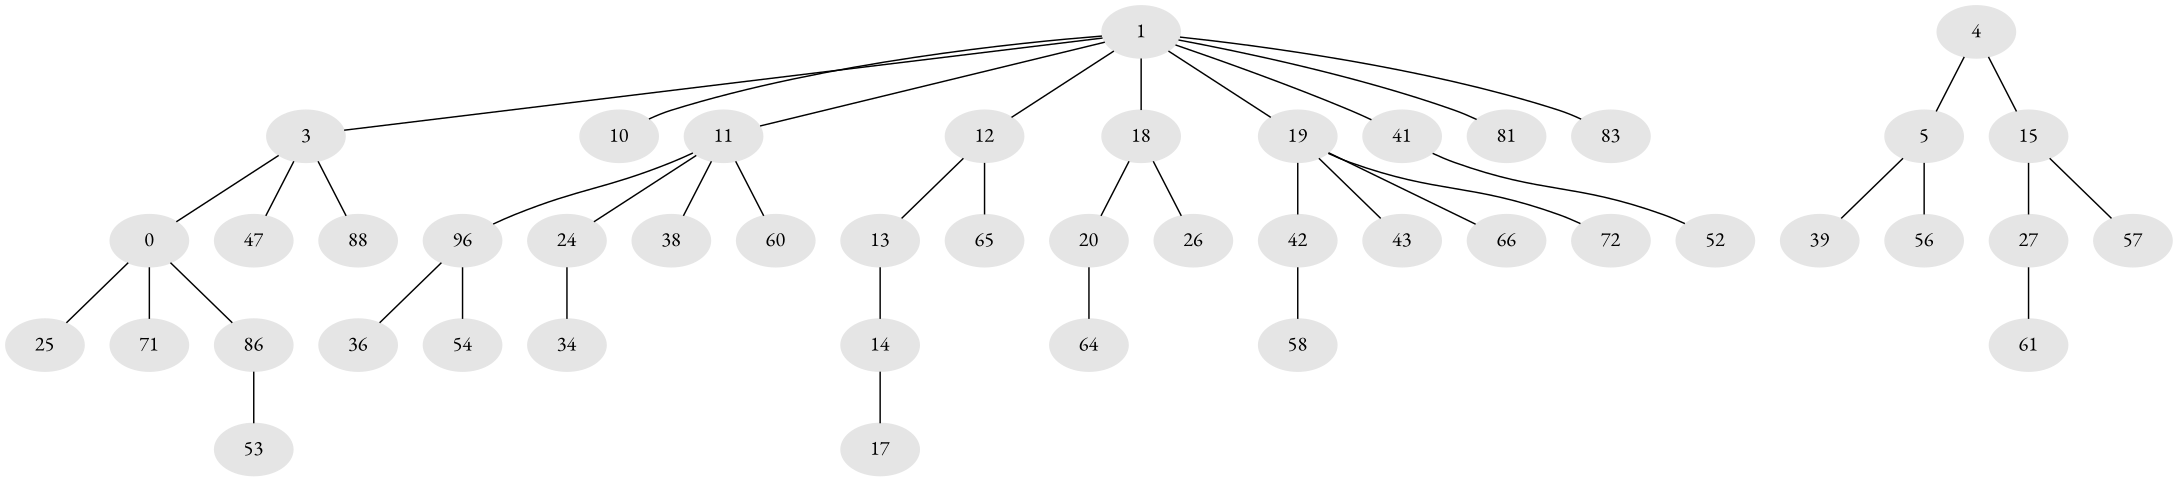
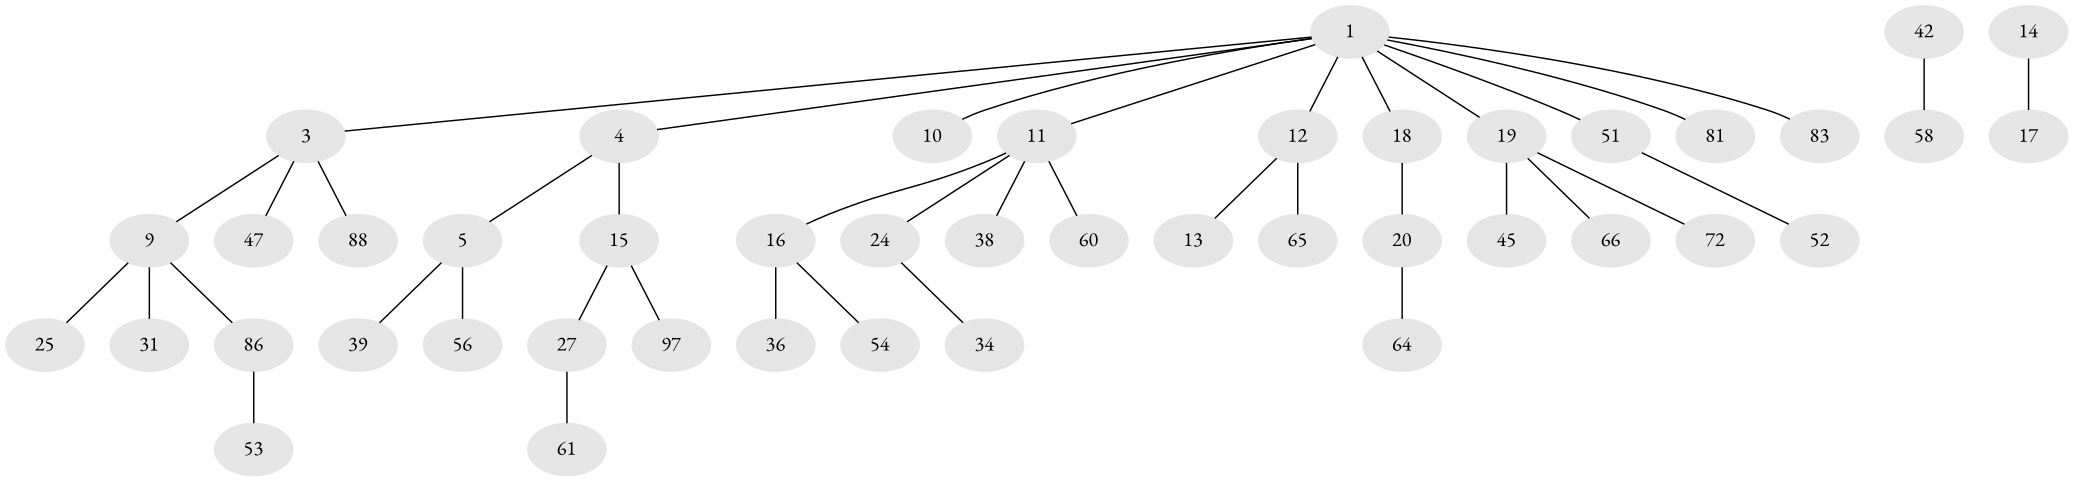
  graph {
    fontname="EB Garamond"
    node [color=gray90 fontname="EB Garamond" style=filled]
    edge [fontname="EB Garamond"]
    1 [super="+2"]
    3
    4
    10
    11 [super="+85+70+29"]
    12 [super="+74"]
    18 [super="+23"]
    19 [super="+30+28+22"]
-   41
+   41 [label=51]
    81
    83
-   9 [super="+76+21" label=0]
+   9 [super="+76+21"]
    47 [super="+87"]
    88
    5 [super="+6"]
    15
-   16 [label=96]
+   16
    24 [super="+40"]
    38
    60 [super="+69"]
    13 [super="+43+90"]
    65
    20 [super="+37"]
-   26 [super="+73"]
    42 [super="+82"]
-   45 [super="+50" label=43]
+   45 [super="+50"]
    66
    72
    52
    25
-   31 [label=71]
+   31
    n32 [label=86]
    39
    56
    27 [super="+44+75"]
-   57
+   57 [label=97]
    53
    36
    54 [super="+55"]
    34
    14 [super="+33+67"]
    17 [super="+51"]
    61
    64
    n45 [label=58 super="+59"]
    1 -- 3
+   1 -- 4
    1 -- 10
    1 -- 11
    1 -- 12
    1 -- 18
    1 -- 19
    1 -- 41
    1 -- 81
    1 -- 83
    3 -- 9
    3 -- 47
    3 -- 88
    4 -- 5
    4 -- 15
    11 -- 16
    11 -- 24
    11 -- 38
    11 -- 60
    12 -- 13
    12 -- 65
    18 -- 20
-   18 -- 26
-   19 -- 42
    19 -- 45
    19 -- 66
    19 -- 72
    41 -- 52
    9 -- 25
    9 -- 31
    9 -- n32
    5 -- 39
    5 -- 56
    15 -- 27
    15 -- 57
    16 -- 36
    16 -- 54
    24 -- 34
-   13 -- 14
    20 -- 64
    42 -- n45
    n32 -- 53
    27 -- 61
    14 -- 17
  }
